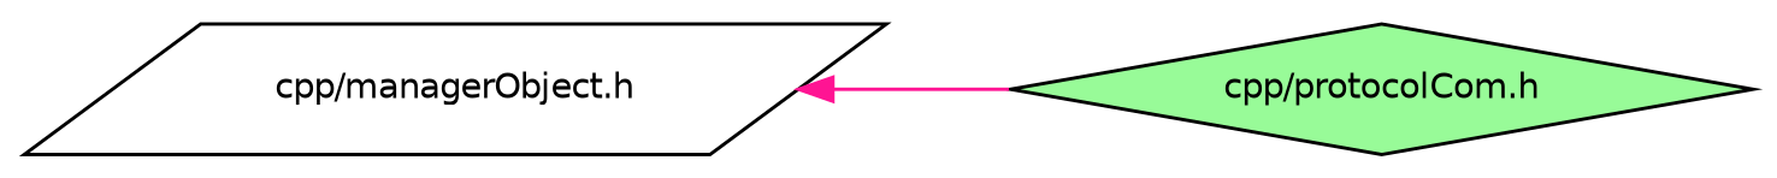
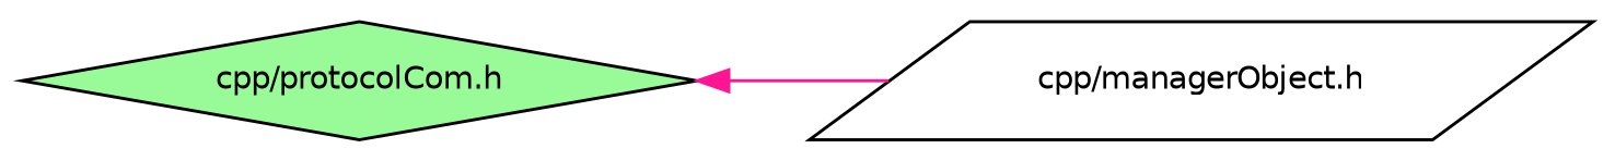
  digraph {
    rankdir=LR
    node [color=black fontname=Helvetica fontsize=10 style=filled]
    n1 [fillcolor=white fontcolor=black height=0.2 label="cpp/managerObject.h" shape=parallelogram width=0.4]
    n2 [fillcolor=palegreen height=0.2 label="cpp/protocolCom.h" shape=diamond width=0.4]
-   n1 -> n2 [color=deeppink dir=back fontname=Helvetica fontsize=10 labelfontname=Helvetica labelfontsize=10 style=solid]
+   n2 -> n1 [color=deeppink dir=back fontname=Helvetica fontsize=10 labelfontname=Helvetica labelfontsize=10 style=solid]
  }
